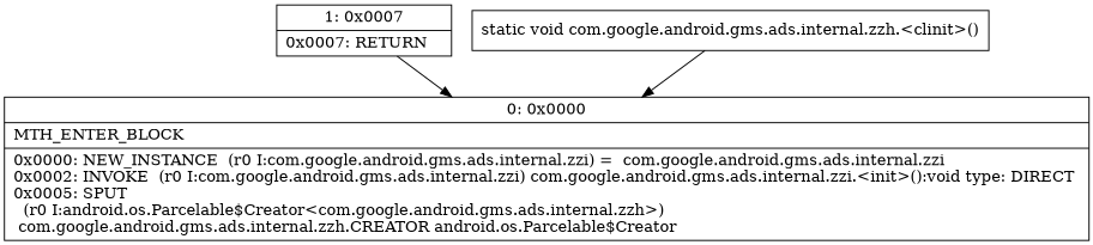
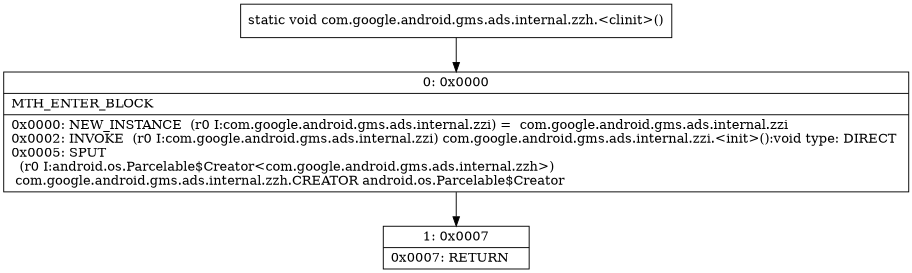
  digraph {
    node [shape=record]
    n1 [label="{0\:\ 0x0000|MTH_ENTER_BLOCK\l|0x0000: NEW_INSTANCE  (r0 I:com.google.android.gms.ads.internal.zzi) =  com.google.android.gms.ads.internal.zzi \l0x0002: INVOKE  (r0 I:com.google.android.gms.ads.internal.zzi) com.google.android.gms.ads.internal.zzi.\<init\>():void type: DIRECT \l0x0005: SPUT  \l  (r0 I:android.os.Parcelable$Creator\<com.google.android.gms.ads.internal.zzh\>)\l com.google.android.gms.ads.internal.zzh.CREATOR android.os.Parcelable$Creator \l}"]
    n2 [label="{1\:\ 0x0007|0x0007: RETURN   \l}"]
    n3 [label="{static void com.google.android.gms.ads.internal.zzh.\<clinit\>() }"]
-   n2 -> n1
+   n1 -> n2
    n3 -> n1
  }
